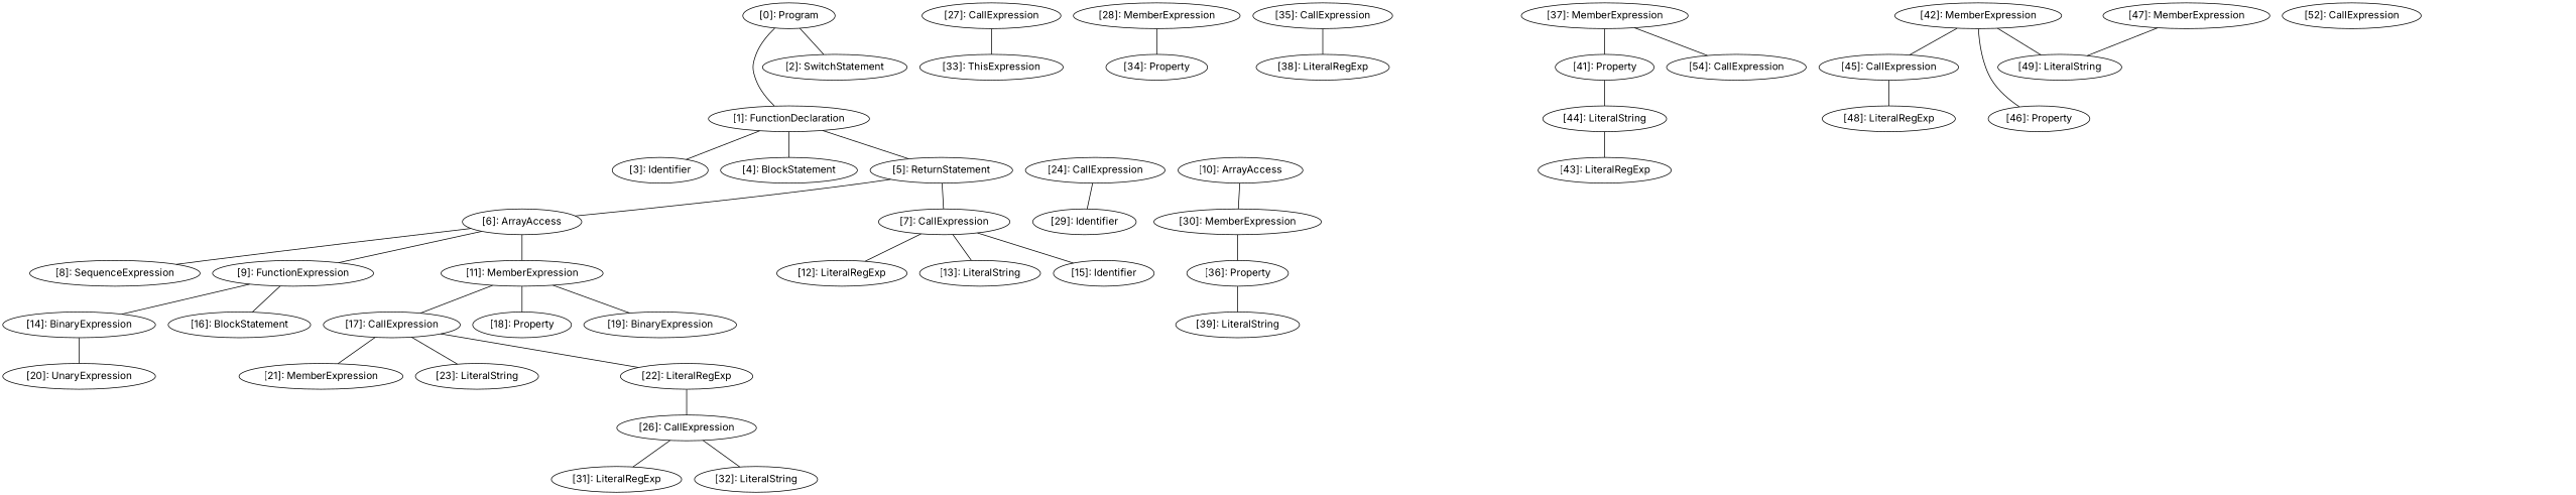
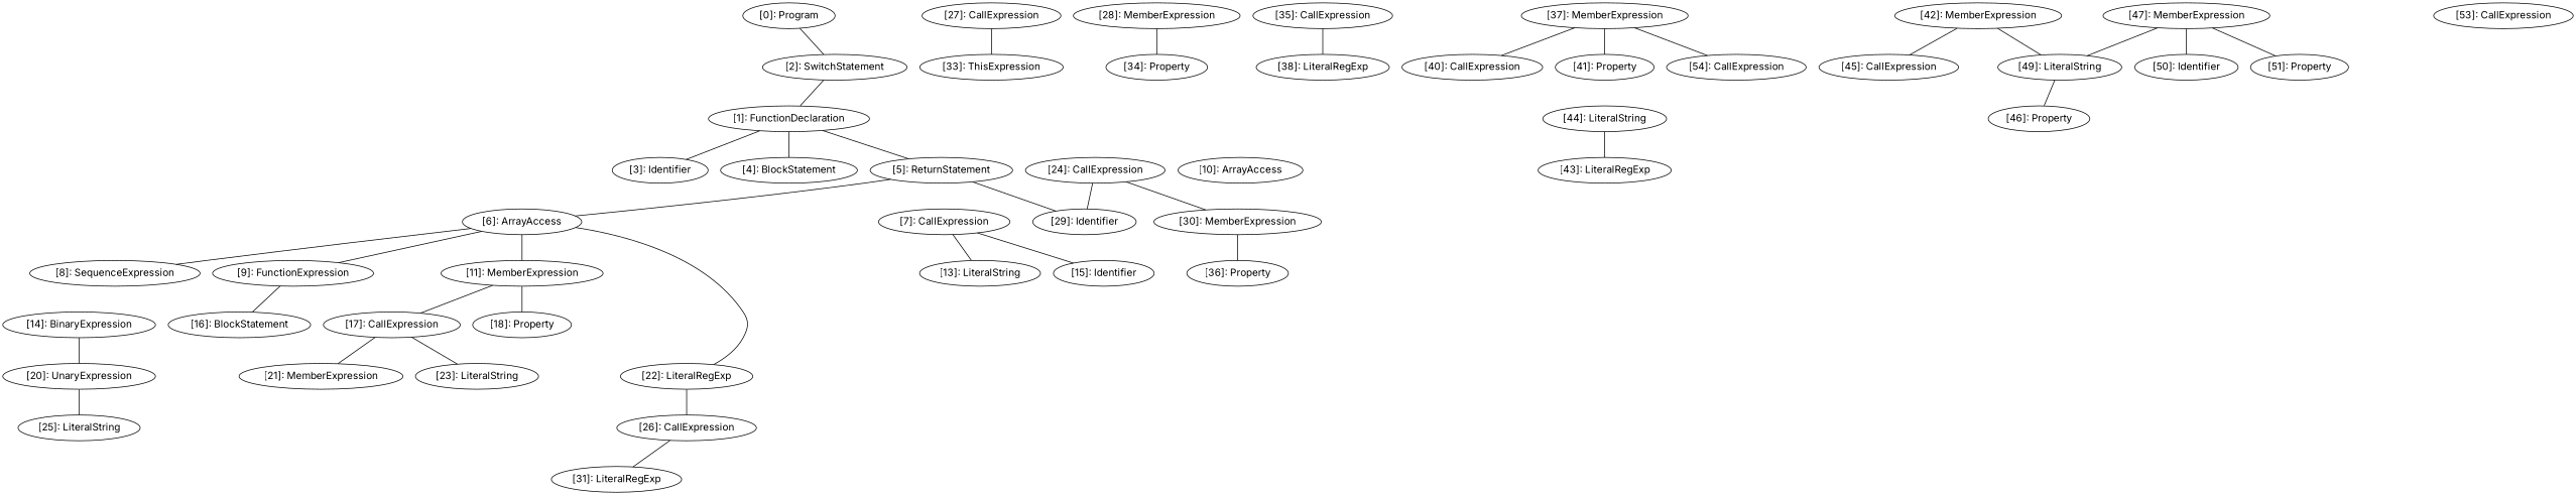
  graph {
    fontname=Inter
    node [fontname=Inter]
    edge [fontname=Inter]
    n1 [label="[0]: Program"]
    n2 [label="[1]: FunctionDeclaration"]
    n3 [label="[2]: SwitchStatement"]
    n4 [label="[3]: Identifier"]
    n5 [label="[4]: BlockStatement"]
    n6 [label="[5]: ReturnStatement"]
    n7 [label="[6]: ArrayAccess"]
    n8 [label="[7]: CallExpression"]
    n9 [label="[8]: SequenceExpression"]
    n10 [label="[9]: FunctionExpression"]
    n11 [label="[11]: MemberExpression"]
-   n12 [label="[12]: LiteralRegExp"]
    n13 [label="[13]: LiteralString"]
    n14 [label="[15]: Identifier"]
    n15 [label="[14]: BinaryExpression"]
    n16 [label="[16]: BlockStatement"]
    n17 [label="[17]: CallExpression"]
    n18 [label="[18]: Property"]
-   n19 [label="[19]: BinaryExpression"]
    n20 [label="[20]: UnaryExpression"]
    n21 [label="[10]: ArrayAccess"]
    n22 [label="[21]: MemberExpression"]
    n23 [label="[22]: LiteralRegExp"]
    n24 [label="[23]: LiteralString"]
+   n25 [label="[25]: LiteralString"]
    n26 [label="[26]: CallExpression"]
    n27 [label="[24]: CallExpression"]
    n28 [label="[29]: Identifier"]
    n29 [label="[30]: MemberExpression"]
    n30 [label="[31]: LiteralRegExp"]
-   n31 [label="[32]: LiteralString"]
    n32 [label="[36]: Property"]
    n33 [label="[27]: CallExpression"]
    n34 [label="[33]: ThisExpression"]
    n35 [label="[28]: MemberExpression"]
    n36 [label="[34]: Property"]
-   n37 [label="[39]: LiteralString"]
    n38 [label="[35]: CallExpression"]
    n39 [label="[38]: LiteralRegExp"]
    n40 [label="[37]: MemberExpression"]
+   n41 [label="[40]: CallExpression"]
    n42 [label="[41]: Property"]
    n43 [label="[54]: CallExpression"]
    n44 [label="[44]: LiteralString"]
    n45 [label="[43]: LiteralRegExp"]
    n46 [label="[42]: MemberExpression"]
    n47 [label="[45]: CallExpression"]
    n48 [label="[46]: Property"]
    n49 [label="[49]: LiteralString"]
-   n50 [label="[48]: LiteralRegExp"]
    n51 [label="[47]: MemberExpression"]
-   n54 [label="[52]: CallExpression"]
-   n1 -- n2
+   n52 [label="[50]: Identifier"]
+   n53 [label="[51]: Property"]
+   n55 [label="[53]: CallExpression"]
+   n3 -- n2
    n1 -- n3
    n2 -- n4
    n2 -- n5
    n2 -- n6
    n6 -- n7
-   n6 -- n8
+   n6 -- n28
    n7 -- n9
    n7 -- n10
    n7 -- n11
-   n8 -- n12
    n8 -- n13
    n8 -- n14
-   n10 -- n15
    n10 -- n16
    n11 -- n17
    n11 -- n18
-   n11 -- n19
    n15 -- n20
    n17 -- n22
-   n17 -- n23
+   n7 -- n23
    n17 -- n24
+   n20 -- n25
    n23 -- n26
    n26 -- n30
-   n26 -- n31
    n27 -- n28
-   n21 -- n29
+   n27 -- n29
    n29 -- n32
-   n32 -- n37
    n33 -- n34
    n35 -- n36
    n38 -- n39
+   n40 -- n41
    n40 -- n42
    n40 -- n43
-   n42 -- n44
    n44 -- n45
    n46 -- n47
-   n46 -- n48
+   n49 -- n48
    n46 -- n49
-   n47 -- n50
    n51 -- n49
+   n51 -- n52
+   n51 -- n53
  }
